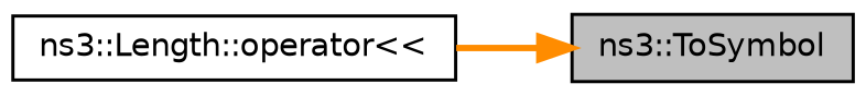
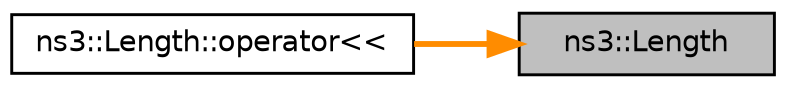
  digraph {
    rankdir=RL
    node [color=black fontname=Helvetica fontsize=10 shape=record style=filled]
-   n1 [fillcolor=grey75 fontcolor=black height=0.2 label="ns3::ToSymbol" width=0.4]
+   n1 [fillcolor=grey75 fontcolor=black height=0.2 label="ns3::Length" width=0.4]
    n2 [fillcolor=white height=0.2 label="ns3::Length::operator\<\<" width=0.4]
    n1 -> n2 [color=darkorange dir=back fontname=Helvetica fontsize=10 labelfontname=Helvetica labelfontsize=10 style=bold]
  }
